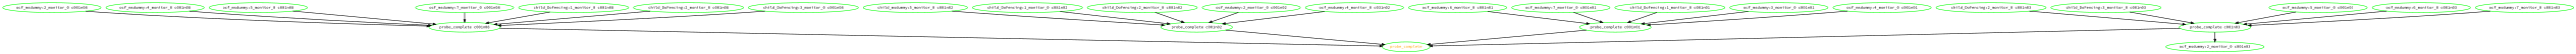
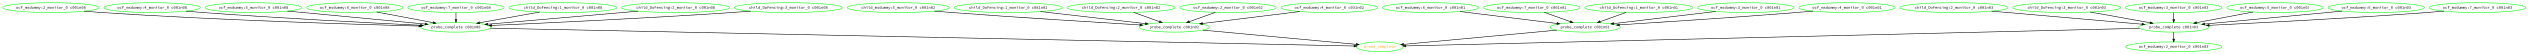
  digraph {
    fontname="Source Code Pro"
    node [color=green fontcolor=black fontname="Source Code Pro" style=bold]
    edge [fontname="Source Code Pro" style=bold]
    "child_DoFencing:1_monitor_0 c001n01"
    "probe_complete c001n01"
    probe_complete [fontcolor=orange]
    n4 [label="child_DoFencing:1_monitor_0 c081n02"]
    "probe_complete c001n02"
    "child_DoFencing:1_monitor_0 c001n08"
    "probe_complete c001n08"
    "child_DoFencing:2_monitor_0 c001n02"
    "child_DoFencing:2_monitor_0 c001n03"
    "probe_complete c001n03"
    "ocf_msdummy:2_monitor_0 c001n03"
    "child_DoFencing:2_monitor_0 c001n08"
    "child_DoFencing:3_monitor_0 c001n03"
    "child_DoFencing:3_monitor_0 c001n08"
    "ocf_msdummy:2_monitor_0 c001n02"
    "ocf_msdummy:2_monitor_0 c001n08"
    "ocf_msdummy:3_monitor_0 c001n01"
+   "ocf_msdummy:3_monitor_0 c001n03"
    "ocf_msdummy:4_monitor_0 c001n01"
    n20 [label="ocf_msdummy:4_monitor_0 c031n02"]
    "ocf_msdummy:4_monitor_0 c001n08"
    n22 [label="child_msdummy:5_monitor_0 c001n02"]
    "ocf_msdummy:5_monitor_0 c001n03"
    "ocf_msdummy:5_monitor_0 c001n08"
    "ocf_msdummy:6_monitor_0 c001n01"
    "ocf_msdummy:6_monitor_0 c001n03"
+   "ocf_msdummy:6_monitor_0 c001n08"
    "ocf_msdummy:7_monitor_0 c001n01"
    "ocf_msdummy:7_monitor_0 c001n03"
    "ocf_msdummy:7_monitor_0 c001n08"
    "child_DoFencing:1_monitor_0 c001n01" -> "probe_complete c001n01"
    "probe_complete c001n01" -> probe_complete
    n4 -> "probe_complete c001n02"
    "probe_complete c001n02" -> probe_complete
    "child_DoFencing:1_monitor_0 c001n08" -> "probe_complete c001n08"
    "probe_complete c001n08" -> probe_complete
    "child_DoFencing:2_monitor_0 c001n02" -> "probe_complete c001n02"
    "child_DoFencing:2_monitor_0 c001n03" -> "probe_complete c001n03"
    "probe_complete c001n03" -> probe_complete
    "probe_complete c001n03" -> "ocf_msdummy:2_monitor_0 c001n03"
    "child_DoFencing:2_monitor_0 c001n08" -> "probe_complete c001n08"
    "child_DoFencing:3_monitor_0 c001n03" -> "probe_complete c001n03"
    "child_DoFencing:3_monitor_0 c001n08" -> "probe_complete c001n08"
    "ocf_msdummy:2_monitor_0 c001n02" -> "probe_complete c001n02"
    "ocf_msdummy:2_monitor_0 c001n08" -> "probe_complete c001n08"
    "ocf_msdummy:3_monitor_0 c001n01" -> "probe_complete c001n01"
+   "ocf_msdummy:3_monitor_0 c001n03" -> "probe_complete c001n03"
    "ocf_msdummy:4_monitor_0 c001n01" -> "probe_complete c001n01"
    n20 -> "probe_complete c001n02"
    "ocf_msdummy:4_monitor_0 c001n08" -> "probe_complete c001n08"
    n22 -> "probe_complete c001n02"
    "ocf_msdummy:5_monitor_0 c001n03" -> "probe_complete c001n03"
    "ocf_msdummy:5_monitor_0 c001n08" -> "probe_complete c001n08"
    "ocf_msdummy:6_monitor_0 c001n01" -> "probe_complete c001n01"
    "ocf_msdummy:6_monitor_0 c001n03" -> "probe_complete c001n03"
+   "ocf_msdummy:6_monitor_0 c001n08" -> "probe_complete c001n08"
    "ocf_msdummy:7_monitor_0 c001n01" -> "probe_complete c001n01"
    "ocf_msdummy:7_monitor_0 c001n03" -> "probe_complete c001n03"
    "ocf_msdummy:7_monitor_0 c001n08" -> "probe_complete c001n08"
  }
